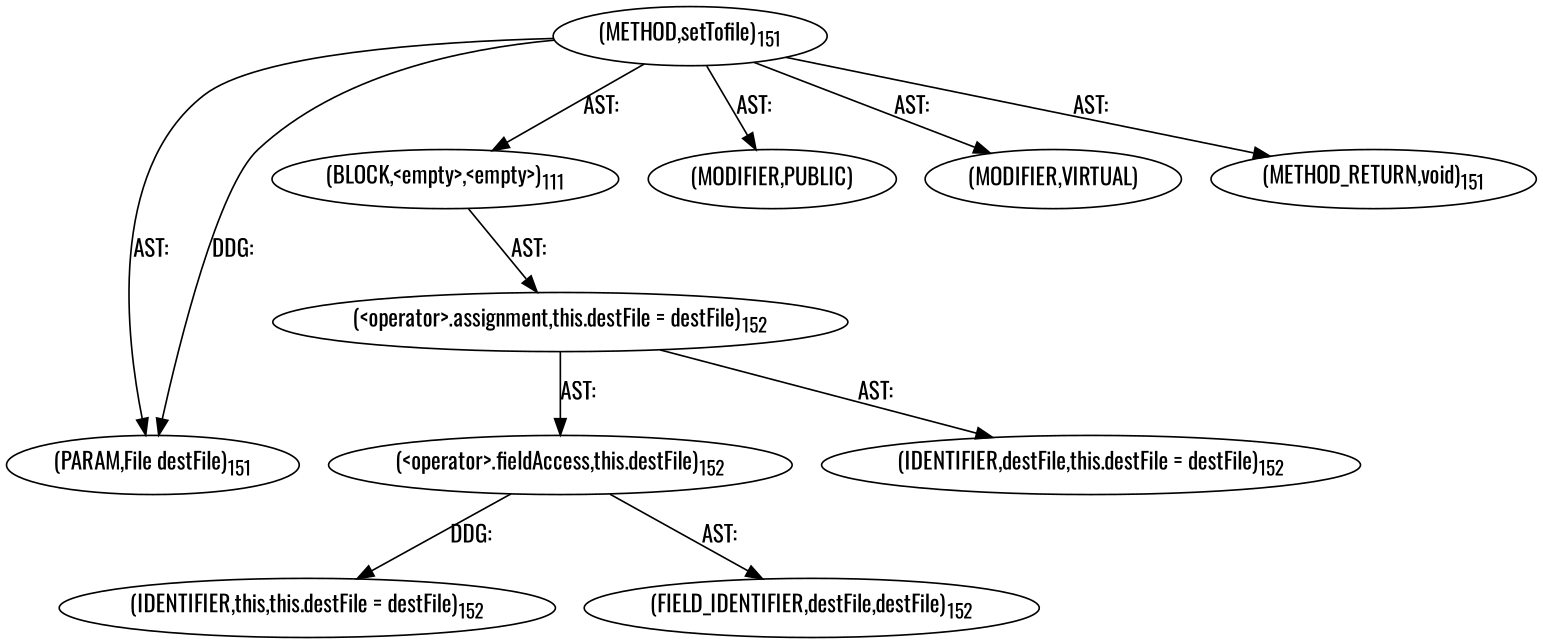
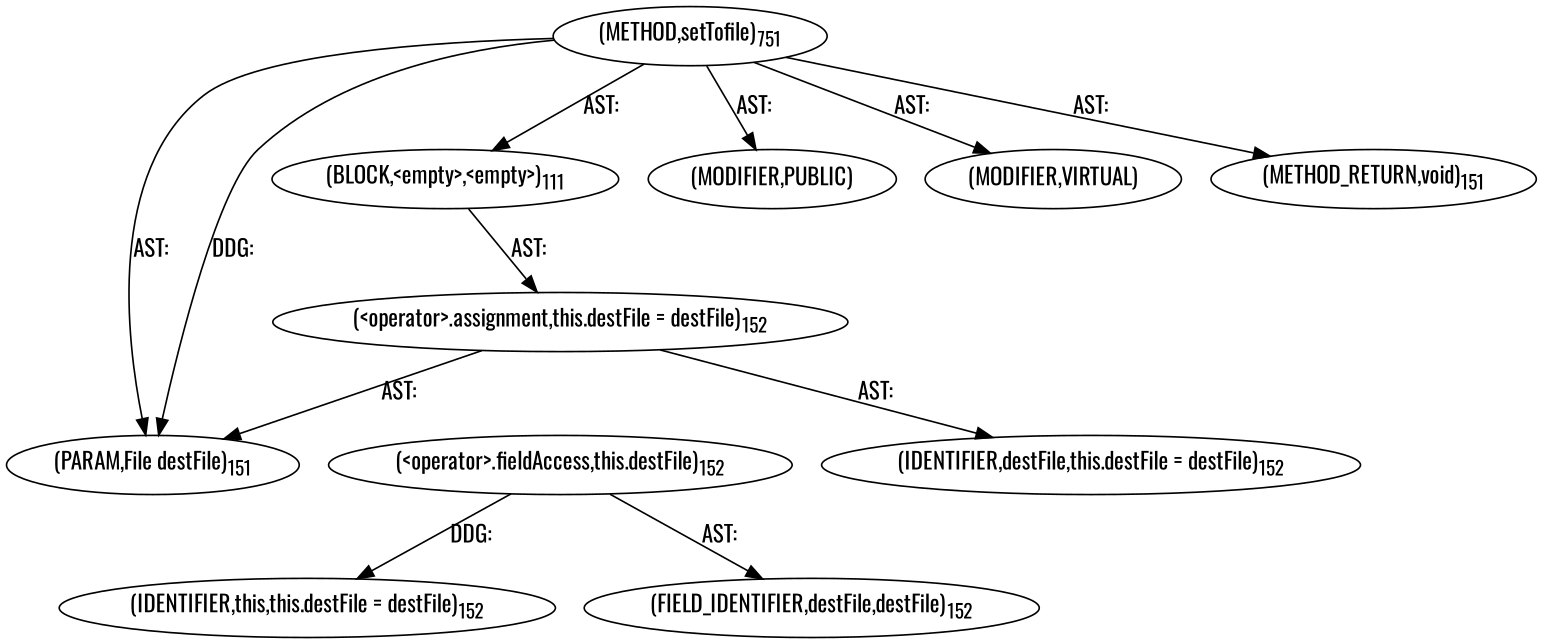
  digraph {
    fontname=Oswald
    node [fontname=Oswald]
    edge [fontname=Oswald]
-   n1 [label=<(METHOD,setTofile)<SUB>151</SUB>>]
+   n1 [label=<(METHOD,setTofile)<SUB>751</SUB>>]
    n2 [label=<(PARAM,File destFile)<SUB>151</SUB>>]
    n3 [label=<(BLOCK,&lt;empty&gt;,&lt;empty&gt;)<SUB>111</SUB>>]
    n4 [label=<(MODIFIER,PUBLIC)>]
    n5 [label=<(MODIFIER,VIRTUAL)>]
    n6 [label=<(METHOD_RETURN,void)<SUB>151</SUB>>]
    n7 [label=<(&lt;operator&gt;.assignment,this.destFile = destFile)<SUB>152</SUB>>]
    n8 [label=<(&lt;operator&gt;.fieldAccess,this.destFile)<SUB>152</SUB>>]
    n9 [label=<(IDENTIFIER,destFile,this.destFile = destFile)<SUB>152</SUB>>]
    n10 [label=<(IDENTIFIER,this,this.destFile = destFile)<SUB>152</SUB>>]
    n11 [label=<(FIELD_IDENTIFIER,destFile,destFile)<SUB>152</SUB>>]
    n1 -> n2 [label="AST: "]
    n1 -> n2 [label="DDG: "]
    n1 -> n3 [label="AST: "]
    n1 -> n4 [label="AST: "]
    n1 -> n5 [label="AST: "]
    n1 -> n6 [label="AST: "]
    n3 -> n7 [label="AST: "]
-   n7 -> n8 [label="AST: "]
+   n7 -> n2 [label="AST: "]
    n7 -> n9 [label="AST: "]
    n8 -> n10 [label="DDG: "]
    n8 -> n11 [label="AST: "]
  }
